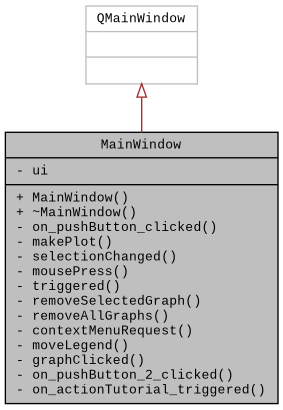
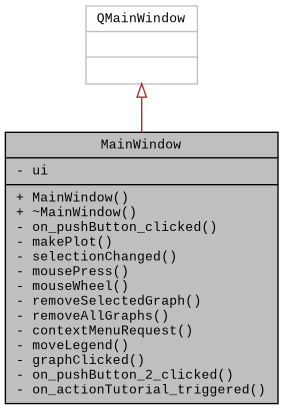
  digraph {
    fontname="Liberation Mono"
    node [fontname="Liberation Mono" fontsize=10 shape=record style=filled]
-   n1 [color=black fillcolor=grey75 fontcolor=black height=0.2 label="{MainWindow\n|- ui\l|+ MainWindow()\l+ ~MainWindow()\l- on_pushButton_clicked()\l- makePlot()\l- selectionChanged()\l- mousePress()\l- triggered()\l- removeSelectedGraph()\l- removeAllGraphs()\l- contextMenuRequest()\l- moveLegend()\l- graphClicked()\l- on_pushButton_2_clicked()\l- on_actionTutorial_triggered()\l}" width=0.4]
+   n1 [color=black fillcolor=grey75 fontcolor=black height=0.2 label="{MainWindow\n|- ui\l|+ MainWindow()\l+ ~MainWindow()\l- on_pushButton_clicked()\l- makePlot()\l- selectionChanged()\l- mousePress()\l- mouseWheel()\l- removeSelectedGraph()\l- removeAllGraphs()\l- contextMenuRequest()\l- moveLegend()\l- graphClicked()\l- on_pushButton_2_clicked()\l- on_actionTutorial_triggered()\l}" width=0.4]
    n2 [color=grey75 fillcolor=white height=0.2 label="{QMainWindow\n||}" width=0.4]
    n2 -> n1 [arrowtail=onormal color=brown dir=back fontname="Liberation Mono" fontsize=10 labelfontname=Helvetica labelfontsize=10 style=solid]
  }
